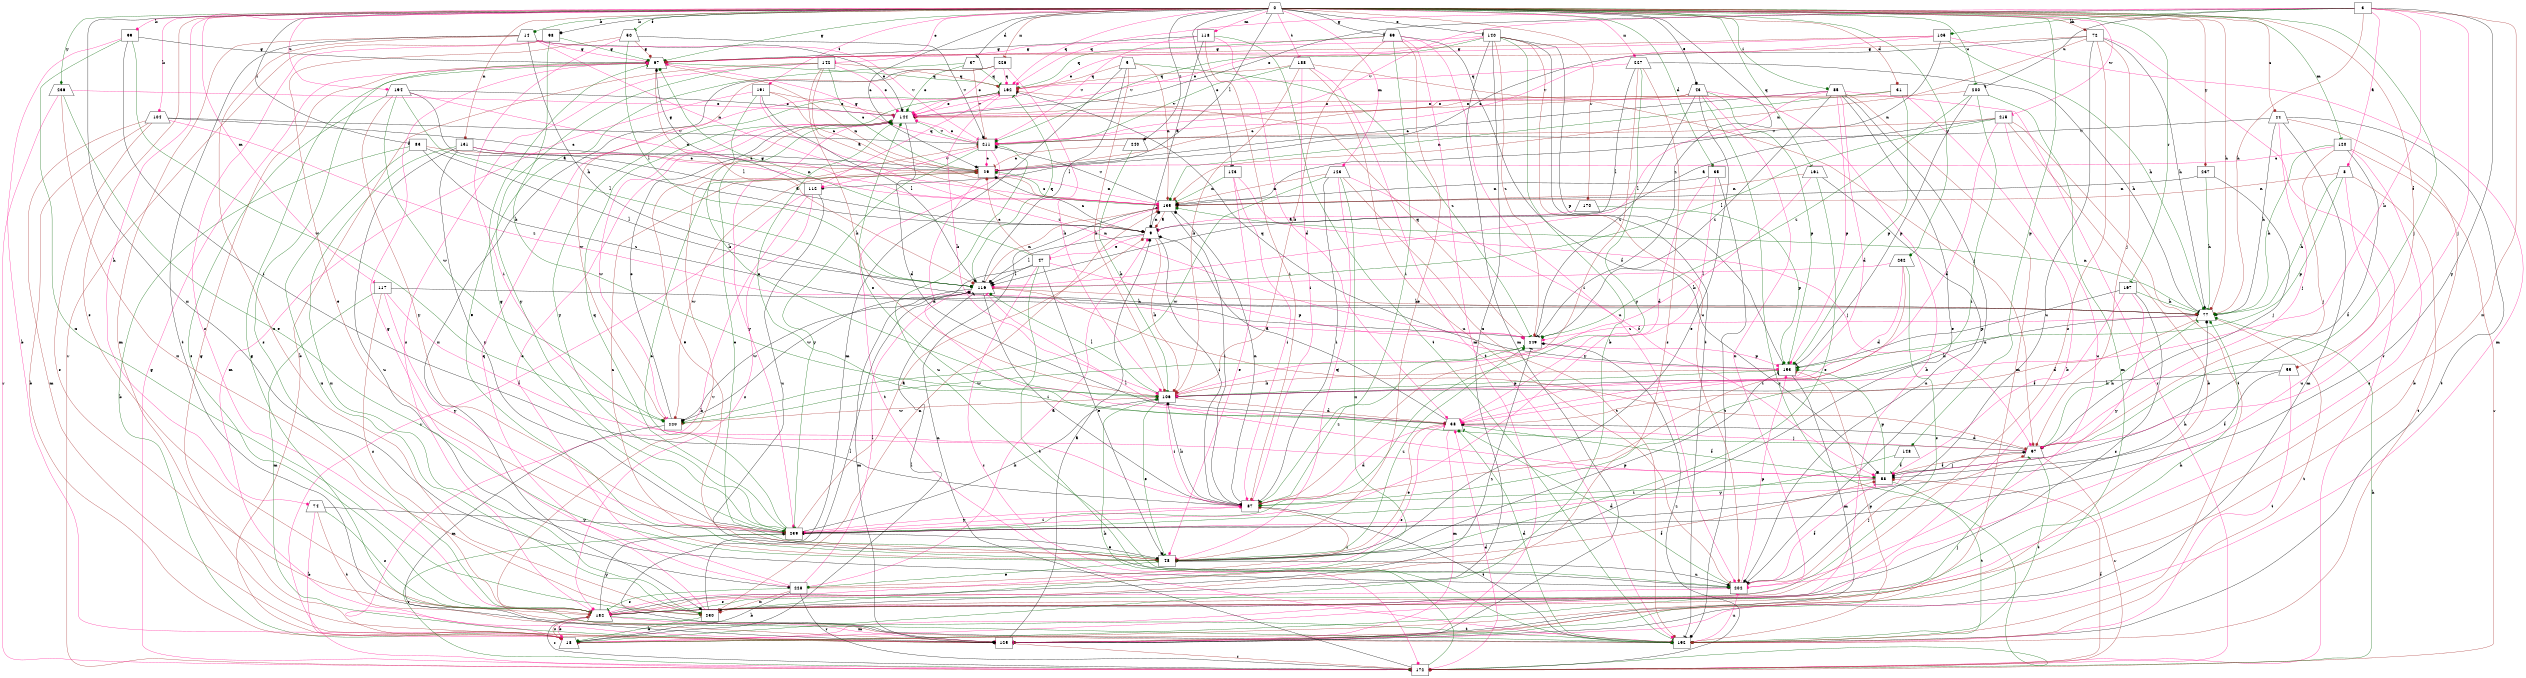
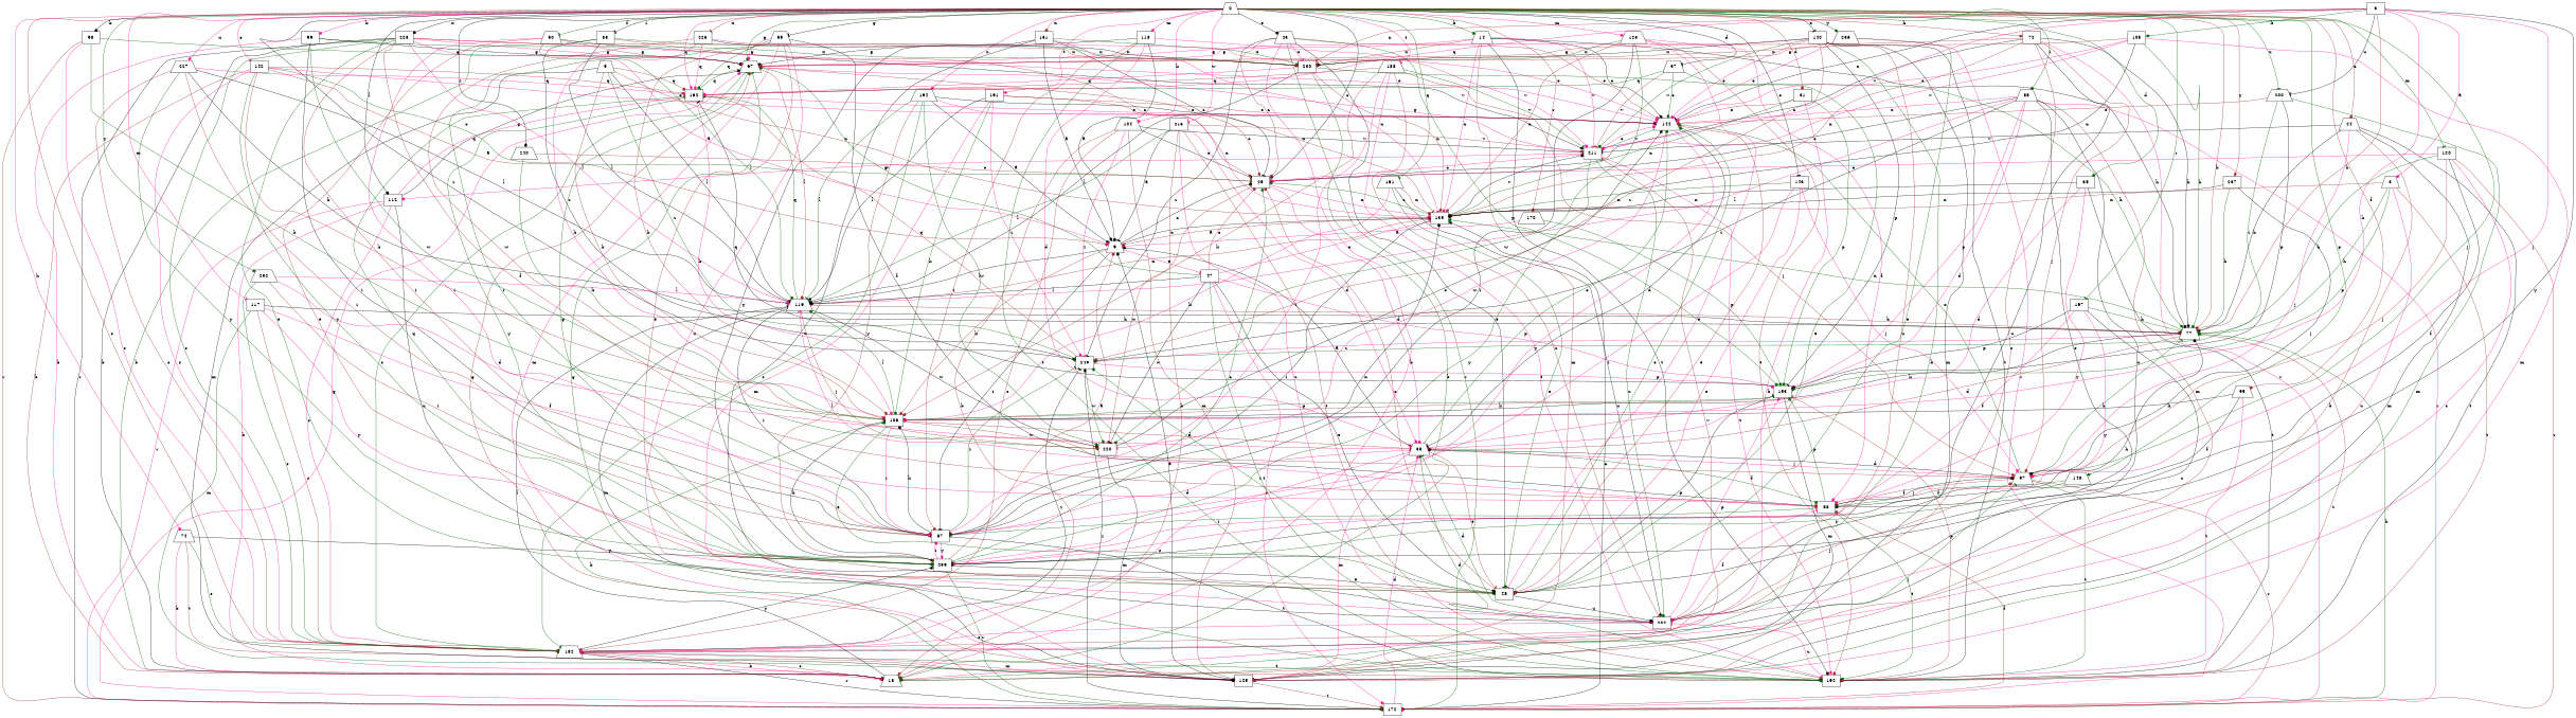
  strict digraph {
    node [shape=box]
    edge [arrowhead=tee color=deeppink]
    0 [shape=trapezium]
    14 [shape=trapezium]
    24 [shape=trapezium]
    29
    31
    35
    37 [shape=trapezium]
    43 [shape=trapezium]
    50 [shape=trapezium]
    55 [shape=trapezium]
    59 [shape=trapezium]
    67 [shape=trapezium]
    72
    74 [shape=trapezium]
    77 [shape=trapezium]
    83
    85 [shape=trapezium]
    97 [shape=trapezium]
    98
    99
    104 [shape=trapezium]
    112
    117
    118
    120
    123 [shape=trapezium]
    131
    140
    142
    143
    148 [shape=trapezium]
    161 [shape=trapezium]
    162
    167
    170 [shape=trapezium]
    182 [shape=trapezium]
    188 [shape=trapezium]
    191
    194 [shape=trapezium]
    200 [shape=trapezium]
    215
    226
    227 [shape=trapezium]
    228
    232 [shape=trapezium]
    236 [shape=trapezium]
    237
    240 [shape=trapezium]
    249
    144 [shape=trapezium]
    211
    230
    125
    135
    192
    n56 [label=18 shape=trapezium]
    38 [shape=trapezium]
    220
    153
    239
    48
    172
    116 [shape=trapezium]
    87
    106
    58
    202
    9 [shape=trapezium]
    3
    8 [shape=trapezium]
    105
    5 [shape=trapezium]
    47
    0 -> 14 [arrowhead=dot color=darkgreen label=b]
    0 -> 24 [arrowhead=dot color=brown label=c]
    0 -> 29 [arrowhead=diamond color=black label=c]
    0 -> 31 [arrowhead=dot color=brown label=d]
    0 -> 35 [arrowhead=dot color=darkgreen label=d]
    0 -> 37 [color=black label=d]
    0 -> 43 [arrowhead=dot color=black label=e]
    0 -> 50 [color=darkgreen label=f]
    0 -> 55 [arrowhead=dot color=brown label=f]
    0 -> 59 [color=black label=g]
    0 -> 67 [arrowhead=dot color=darkgreen label=g]
    0 -> 72 [arrowhead=diamond color=brown label=h]
    0 -> 74 [arrowhead=dot label=h]
    0 -> 77 [arrowhead=dot color=brown label=h]
    0 -> 83 [color=black label=i]
    0 -> 85 [arrowhead=dot color=darkgreen label=i]
    0 -> 97 [arrowhead=dot color=darkgreen label=j]
    0 -> 98 [arrowhead=dot color=black label=k]
    0 -> 99 [arrowhead=dot label=k]
    0 -> 104 [arrowhead=dot label=k]
    0 -> 112 [arrowhead=dot color=black label=l]
    0 -> 117 [label=m]
    0 -> 118 [arrowhead=diamond label=m]
    0 -> 120 [color=darkgreen label=m]
    0 -> 123 [arrowhead=diamond label=m]
    0 -> 131 [arrowhead=dot color=brown label=n]
    0 -> 140 [color=black label=o]
    0 -> 142 [label=o]
    0 -> 143 [color=black label=o]
    0 -> 148 [arrowhead=diamond color=darkgreen label=p]
    0 -> 161 [color=darkgreen label=q]
    0 -> 162 [arrowhead=diamond label=q]
    0 -> 167 [color=darkgreen label=r]
    0 -> 170 [arrowhead=diamond color=brown label=r]
    0 -> 182 [color=brown label=s]
    0 -> 188 [label=t]
    0 -> 191 [arrowhead=diamond label=t]
    0 -> 194 [arrowhead=diamond label=u]
    0 -> 200 [color=darkgreen label=u]
    0 -> 215 [label=w]
    0 -> 226 [color=brown label=x]
    0 -> 227 [arrowhead=diamond label=x]
    0 -> 228 [arrowhead=dot color=black label=x]
    0 -> 232 [arrowhead=dot color=darkgreen label=y]
    0 -> 236 [arrowhead=diamond color=darkgreen label=y]
    0 -> 237 [arrowhead=diamond color=brown label=y]
    0 -> 240 [arrowhead=diamond color=black label=z]
    0 -> 249 [color=black label=z]
    14 -> 67 [arrowhead=diamond label=g]
    14 -> 77 [arrowhead=dot color=black label=h]
    14 -> 144 [arrowhead=diamond color=black label=o]
    14 -> 211 [label=v]
    14 -> 230 [arrowhead=dot color=brown label=x]
    14 -> 125 [color=brown label=m]
    14 -> 135 [arrowhead=dot label=n]
    14 -> 192 [arrowhead=dot color=black label=t]
    24 -> 77 [arrowhead=diamond color=black label=h]
    24 -> 97 [label=j]
    24 -> 211 [color=black label=v]
    24 -> 125 [arrowhead=diamond color=black label=m]
    24 -> 192 [arrowhead=diamond color=black label=t]
    24 -> n56 [color=brown label=b]
    29 -> 135 [arrowhead=dot label=n]
    29 -> 38 [arrowhead=dot label=d]
    29 -> 220 [arrowhead=dot color=brown label=w]
    31 -> 144 [arrowhead=diamond color=brown label=o]
    31 -> 135 [arrowhead=dot color=darkgreen label=n]
    31 -> n56 [arrowhead=dot label=b]
    31 -> 153 [arrowhead=dot color=darkgreen label=p]
    35 -> 135 [arrowhead=dot color=black label=n]
    35 -> 192 [arrowhead=dot color=black label=t]
    35 -> 38 [label=d]
    35 -> 239 [arrowhead=dot label=y]
    37 -> 162 [color=darkgreen label=q]
    37 -> 144 [arrowhead=diamond color=darkgreen label=o]
    37 -> 211 [color=brown label=v]
    37 -> 48 [arrowhead=diamond color=darkgreen label=e]
    43 -> 29 [arrowhead=diamond color=brown label=c]
    43 -> 249 [color=black label=z]
    43 -> 144 [arrowhead=dot color=brown label=o]
    43 -> 230 [label=x]
    43 -> n56 [arrowhead=diamond label=b]
    43 -> 153 [arrowhead=dot color=darkgreen label=p]
    43 -> 48 [color=black label=e]
    43 -> 172 [color=darkgreen label=r]
    50 -> 67 [arrowhead=dot color=brown label=g]
    50 -> 211 [arrowhead=diamond color=black label=v]
    50 -> 48 [color=brown label=e]
    50 -> 116 [arrowhead=dot color=darkgreen label=l]
    50 -> 87 [arrowhead=dot label=i]
    55 -> 192 [arrowhead=diamond label=t]
    55 -> 106 [arrowhead=dot color=black label=k]
    55 -> 58 [arrowhead=dot color=black label=f]
    59 -> 67 [arrowhead=diamond label=g]
    59 -> 162 [arrowhead=diamond color=darkgreen label=q]
    59 -> 125 [arrowhead=diamond label=m]
    59 -> 48 [arrowhead=diamond color=brown label=e]
    59 -> 87 [arrowhead=diamond color=darkgreen label=i]
    59 -> 106 [arrowhead=diamond color=brown label=k]
    59 -> 58 [arrowhead=dot color=black label=f]
    59 -> 202 [arrowhead=diamond label=u]
    67 -> 162 [color=darkgreen label=q]
    67 -> 182 [arrowhead=diamond color=darkgreen label=s]
    67 -> 135 [color=brown label=n]
    67 -> 116 [arrowhead=dot color=brown label=l]
    72 -> 29 [color=black label=c]
    72 -> 67 [arrowhead=dot color=brown label=g]
    72 -> 77 [arrowhead=diamond color=black label=h]
    72 -> 97 [arrowhead=diamond color=brown label=j]
    72 -> 182 [color=brown label=s]
    72 -> 135 [arrowhead=diamond color=brown label=n]
    72 -> 172 [arrowhead=dot label=r]
    72 -> 202 [arrowhead=dot color=black label=u]
    74 -> 182 [color=darkgreen label=s]
    74 -> 192 [arrowhead=diamond color=brown label=t]
    74 -> n56 [label=b]
    74 -> 239 [arrowhead=diamond color=black label=y]
    77 -> 249 [arrowhead=diamond label=z]
    77 -> 135 [arrowhead=dot color=darkgreen label=n]
    77 -> 192 [arrowhead=diamond color=brown label=t]
    77 -> 38 [arrowhead=diamond color=brown label=d]
    77 -> 106 [arrowhead=diamond color=black label=k]
    83 -> 29 [arrowhead=diamond color=brown label=c]
    83 -> 249 [arrowhead=diamond color=black label=z]
    83 -> 230 [arrowhead=diamond color=darkgreen label=x]
    83 -> n56 [arrowhead=diamond color=darkgreen label=b]
    83 -> 116 [arrowhead=dot color=black label=l]
    85 -> 29 [arrowhead=diamond color=black label=c]
    85 -> 249 [color=black label=z]
    85 -> 144 [arrowhead=dot label=o]
    85 -> 125 [arrowhead=diamond color=brown label=m]
    85 -> 38 [label=d]
    85 -> 153 [arrowhead=diamond label=p]
    85 -> 48 [color=black label=e]
    85 -> 172 [arrowhead=dot label=r]
    85 -> 116 [label=l]
    85 -> 202 [color=black label=u]
    97 -> 77 [color=darkgreen label=h]
    97 -> 144 [arrowhead=diamond color=darkgreen label=o]
    97 -> 192 [arrowhead=diamond color=darkgreen label=t]
    97 -> 38 [arrowhead=dot color=black label=d]
    97 -> 172 [arrowhead=dot color=brown label=r]
    97 -> 58 [arrowhead=dot color=brown label=f]
    98 -> 67 [arrowhead=dot color=darkgreen label=g]
    98 -> 182 [arrowhead=dot label=s]
    98 -> 172 [arrowhead=diamond color=brown label=r]
    98 -> 106 [arrowhead=dot color=darkgreen label=k]
    99 -> 67 [arrowhead=diamond color=black label=g]
    99 -> 230 [arrowhead=dot color=darkgreen label=x]
    99 -> n56 [arrowhead=dot label=b]
    99 -> 220 [arrowhead=dot color=darkgreen label=w]
    99 -> 87 [arrowhead=dot color=black label=i]
    104 -> 29 [color=black label=c]
    104 -> 182 [arrowhead=dot color=brown label=s]
    104 -> 249 [label=z]
    104 -> 211 [color=black label=v]
    104 -> 125 [color=brown label=m]
    104 -> n56 [arrowhead=diamond color=brown label=b]
    112 -> 67 [arrowhead=diamond color=black label=g]
    112 -> 162 [label=q]
    112 -> 182 [arrowhead=dot label=s]
    112 -> n56 [arrowhead=dot label=b]
    112 -> 172 [arrowhead=dot label=r]
    112 -> 202 [arrowhead=diamond color=black label=u]
    117 -> 77 [arrowhead=dot color=black label=h]
    117 -> 182 [color=brown label=s]
    117 -> 125 [color=darkgreen label=m]
    117 -> 239 [arrowhead=diamond label=y]
    117 -> 58 [arrowhead=dot label=f]
    118 -> 67 [arrowhead=dot color=black label=g]
    118 -> 211 [arrowhead=dot label=v]
    118 -> 192 [color=darkgreen label=t]
    118 -> 38 [arrowhead=diamond label=d]
    118 -> 87 [arrowhead=dot color=brown label=i]
    118 -> 9 [arrowhead=dot color=black label=a]
    120 -> 29 [arrowhead=dot label=c]
    120 -> 77 [arrowhead=dot color=darkgreen label=h]
    120 -> 97 [arrowhead=dot color=brown label=j]
    120 -> 182 [arrowhead=dot label=s]
    120 -> 172 [arrowhead=dot color=brown label=r]
    120 -> 58 [arrowhead=dot color=black label=f]
    123 -> 230 [color=darkgreen label=x]
    123 -> 135 [arrowhead=diamond color=brown label=n]
    123 -> 192 [arrowhead=dot color=brown label=t]
    123 -> 220 [arrowhead=dot color=darkgreen label=w]
    123 -> 48 [label=e]
    123 -> 87 [color=black label=i]
    123 -> 58 [arrowhead=diamond label=f]
    131 -> 29 [color=black label=c]
    131 -> 230 [color=darkgreen label=x]
    131 -> 135 [label=n]
    131 -> 239 [arrowhead=diamond color=black label=y]
    131 -> 202 [arrowhead=dot color=black label=u]
    131 -> 9 [arrowhead=diamond color=black label=a]
    140 -> 67 [arrowhead=diamond label=g]
    140 -> 249 [arrowhead=diamond color=brown label=z]
    140 -> 144 [arrowhead=dot label=o]
    140 -> 211 [arrowhead=dot color=darkgreen label=v]
    140 -> 230 [arrowhead=diamond color=black label=x]
    140 -> 125 [color=black label=m]
    140 -> 192 [color=black label=t]
    140 -> n56 [arrowhead=diamond color=darkgreen label=b]
    140 -> 153 [color=black label=p]
    140 -> 202 [arrowhead=diamond color=brown label=u]
    142 -> 29 [color=darkgreen label=c]
    142 -> 162 [arrowhead=diamond color=brown label=q]
    142 -> 182 [label=s]
    142 -> 144 [arrowhead=dot label=o]
    142 -> n56 [arrowhead=dot color=brown label=b]
    142 -> 239 [arrowhead=diamond color=darkgreen label=y]
    142 -> 106 [color=brown label=k]
    142 -> 9 [arrowhead=diamond color=brown label=a]
    143 -> 97 [arrowhead=diamond label=j]
    143 -> 135 [color=darkgreen label=n]
    143 -> 48 [arrowhead=diamond label=e]
    143 -> 87 [arrowhead=diamond label=i]
    148 -> 239 [color=darkgreen label=y]
    148 -> 58 [color=darkgreen label=f]
    161 -> 135 [arrowhead=dot color=brown label=n]
    161 -> 48 [arrowhead=dot color=darkgreen label=e]
    161 -> 106 [label=k]
    161 -> 202 [arrowhead=diamond color=black label=u]
    162 -> 144 [arrowhead=diamond label=o]
    162 -> 239 [color=darkgreen label=y]
    162 -> 106 [arrowhead=dot label=k]
    167 -> 77 [color=darkgreen label=h]
    167 -> 182 [color=black label=s]
    167 -> 153 [arrowhead=diamond color=black label=p]
    167 -> 239 [arrowhead=dot label=y]
    167 -> 58 [arrowhead=dot label=f]
    170 -> 153 [arrowhead=dot color=darkgreen label=p]
    170 -> 9 [arrowhead=dot label=a]
    182 -> 249 [color=black label=z]
    182 -> 125 [label=m]
    182 -> 192 [arrowhead=diamond color=darkgreen label=t]
    182 -> n56 [arrowhead=diamond label=b]
    182 -> 239 [arrowhead=diamond color=black label=y]
    182 -> 172 [color=black label=r]
    188 -> 97 [arrowhead=diamond color=brown label=j]
    188 -> 162 [arrowhead=dot color=brown label=q]
    188 -> 211 [color=darkgreen label=v]
    188 -> 192 [arrowhead=dot label=t]
    188 -> 87 [label=i]
    188 -> 106 [arrowhead=dot color=brown label=k]
    188 -> 202 [color=brown label=u]
    191 -> 29 [arrowhead=diamond color=brown label=c]
    191 -> 249 [arrowhead=diamond label=z]
    191 -> 144 [arrowhead=diamond color=brown label=o]
    191 -> 125 [label=m]
    191 -> 116 [arrowhead=diamond color=black label=l]
    191 -> 106 [arrowhead=dot color=darkgreen label=k]
    194 -> 182 [color=darkgreen label=s]
    194 -> 144 [color=black label=o]
    194 -> 135 [label=n]
    194 -> 220 [arrowhead=diamond color=darkgreen label=w]
    194 -> 239 [color=brown label=y]
    194 -> 116 [color=darkgreen label=l]
    194 -> 9 [arrowhead=diamond color=black label=a]
    200 -> 249 [arrowhead=dot color=darkgreen label=z]
    200 -> 144 [arrowhead=dot color=brown label=o]
    200 -> 125 [arrowhead=dot color=darkgreen label=m]
    200 -> 153 [color=black label=p]
-   200 -> 87 [arrowhead=diamond color=darkgreen label=i]
    215 -> 211 [arrowhead=diamond color=brown label=v]
    215 -> 192 [arrowhead=diamond color=brown label=t]
    215 -> n56 [color=brown label=b]
    215 -> 38 [arrowhead=diamond label=d]
    215 -> 116 [color=darkgreen label=l]
    215 -> 202 [label=u]
    215 -> 9 [color=black label=a]
    226 -> 162 [arrowhead=dot label=q]
    226 -> 144 [arrowhead=dot label=o]
    226 -> 230 [arrowhead=diamond color=black label=x]
    226 -> 220 [color=brown label=w]
    226 -> 106 [arrowhead=diamond label=k]
    227 -> 77 [color=black label=h]
    227 -> 162 [label=q]
    227 -> 182 [color=brown label=s]
    227 -> 239 [color=darkgreen label=y]
    227 -> 116 [arrowhead=diamond color=black label=l]
    227 -> 87 [arrowhead=diamond color=brown label=i]
    228 -> 67 [label=g]
    228 -> 182 [color=darkgreen label=s]
    228 -> 144 [label=o]
    228 -> 230 [arrowhead=diamond color=brown label=x]
    228 -> n56 [color=black label=b]
-   48 -> 228 [arrowhead=dot color=darkgreen label=e]
+   228 -> 48 [arrowhead=dot color=darkgreen label=e]
    228 -> 172 [arrowhead=diamond color=black label=r]
    228 -> 116 [arrowhead=dot label=l]
    228 -> 87 [arrowhead=dot color=brown label=i]
    228 -> 58 [arrowhead=dot color=brown label=f]
    228 -> 9 [arrowhead=dot label=a]
    232 -> 182 [color=darkgreen label=s]
    232 -> 38 [label=d]
    232 -> 116 [arrowhead=dot label=l]
    232 -> 87 [color=brown label=i]
    236 -> 144 [label=o]
    236 -> 230 [color=brown label=x]
    236 -> 48 [color=darkgreen label=e]
    236 -> 172 [label=r]
    237 -> 77 [color=darkgreen label=h]
    237 -> 97 [arrowhead=diamond color=black label=j]
    237 -> 135 [arrowhead=dot color=black label=n]
    240 -> 29 [color=brown label=c]
    240 -> 106 [color=darkgreen label=k]
    249 -> 162 [arrowhead=dot color=brown label=q]
    249 -> 220 [arrowhead=diamond color=darkgreen label=w]
    249 -> 153 [arrowhead=dot label=p]
    144 -> 211 [color=darkgreen label=v]
    144 -> 38 [color=black label=d]
    144 -> 220 [label=w]
    144 -> 239 [arrowhead=diamond label=y]
    144 -> 48 [arrowhead=diamond color=brown label=e]
    211 -> 29 [arrowhead=diamond label=c]
    211 -> 67 [arrowhead=diamond label=g]
    211 -> 112 [arrowhead=dot label=v]
    211 -> 144 [arrowhead=dot label=o]
    211 -> 192 [arrowhead=diamond label=t]
    211 -> 239 [color=darkgreen label=y]
    211 -> 202 [arrowhead=dot color=darkgreen label=u]
    230 -> 77 [arrowhead=diamond color=darkgreen label=h]
    230 -> 162 [label=q]
    230 -> 135 [arrowhead=diamond color=brown label=n]
    230 -> n56 [arrowhead=dot color=darkgreen label=b]
    230 -> 116 [arrowhead=dot color=black label=l]
    125 -> 67 [arrowhead=dot color=brown label=g]
    125 -> 211 [color=brown label=v]
    125 -> 172 [arrowhead=diamond color=brown label=r]
    125 -> 9 [arrowhead=dot color=black label=a]
    135 -> 29 [arrowhead=dot color=darkgreen label=c]
    135 -> 211 [arrowhead=dot color=black label=v]
    135 -> 87 [arrowhead=dot color=black label=i]
    135 -> 9 [arrowhead=diamond color=brown label=a]
    192 -> 67 [color=darkgreen label=g]
    192 -> 38 [arrowhead=dot color=darkgreen label=d]
    192 -> 153 [color=brown label=p]
    192 -> 202 [label=u]
    n56 -> 97 [color=darkgreen label=j]
    n56 -> 182 [arrowhead=diamond color=brown label=s]
    n56 -> 116 [color=black label=l]
    38 -> 97 [label=j]
    38 -> 182 [label=s]
    38 -> 144 [arrowhead=dot color=darkgreen label=o]
    38 -> 125 [label=m]
    38 -> 48 [color=brown label=e]
    38 -> 58 [arrowhead=dot color=darkgreen label=f]
    38 -> 9 [arrowhead=diamond color=black label=a]
    220 -> 144 [arrowhead=diamond color=black label=o]
    220 -> 125 [arrowhead=diamond color=black label=m]
    153 -> 162 [color=black label=q]
    153 -> 125 [color=black label=m]
    153 -> 106 [color=brown label=k]
    239 -> 29 [arrowhead=diamond color=darkgreen label=c]
    239 -> 67 [color=darkgreen label=g]
    239 -> 77 [arrowhead=dot color=black label=h]
    239 -> 162 [color=darkgreen label=q]
    239 -> 48 [arrowhead=dot color=black label=e]
    239 -> 172 [arrowhead=diamond color=darkgreen label=r]
    239 -> 87 [arrowhead=dot label=i]
    239 -> 106 [color=black label=k]
    239 -> 9 [arrowhead=dot color=brown label=a]
    48 -> 29 [arrowhead=dot color=brown label=c]
    48 -> 249 [arrowhead=dot color=darkgreen label=z]
    48 -> 144 [arrowhead=diamond color=darkgreen label=o]
    48 -> 153 [color=black label=p]
    48 -> 202 [arrowhead=diamond color=black label=u]
-   172 -> 67 [arrowhead=dot label=g]
+   172 -> 67 [arrowhead=diamond label=g]
    172 -> 77 [arrowhead=dot color=darkgreen label=h]
    172 -> 249 [arrowhead=diamond color=black label=z]
    172 -> 135 [arrowhead=diamond color=black label=n]
    172 -> 38 [arrowhead=diamond label=d]
    172 -> 106 [arrowhead=diamond color=darkgreen label=k]
    172 -> 58 [arrowhead=dot color=brown label=f]
    116 -> 77 [arrowhead=diamond color=brown label=h]
    116 -> 97 [arrowhead=dot color=brown label=j]
    116 -> 162 [color=darkgreen label=q]
    116 -> 125 [arrowhead=dot color=black label=m]
    116 -> 135 [color=brown label=n]
    116 -> 220 [arrowhead=diamond color=black label=w]
    116 -> 87 [color=black label=i]
    87 -> 249 [color=darkgreen label=z]
    87 -> 135 [arrowhead=dot color=black label=n]
    87 -> 192 [color=black label=t]
    87 -> 38 [label=d]
    87 -> 239 [arrowhead=diamond label=y]
    87 -> 106 [arrowhead=dot color=black label=k]
    106 -> 38 [color=brown label=d]
    106 -> 220 [color=brown label=w]
    106 -> 153 [color=darkgreen label=p]
    106 -> 48 [color=darkgreen label=e]
    106 -> 116 [arrowhead=dot color=darkgreen label=l]
    106 -> 87 [arrowhead=diamond label=i]
    58 -> 97 [arrowhead=diamond color=black label=j]
    58 -> 192 [arrowhead=diamond color=darkgreen label=t]
    58 -> 153 [arrowhead=diamond color=darkgreen label=p]
    58 -> 116 [label=l]
    58 -> 87 [arrowhead=dot color=darkgreen label=i]
    202 -> 97 [arrowhead=diamond color=brown label=j]
    202 -> 182 [label=s]
    202 -> 38 [color=darkgreen label=d]
    202 -> 153 [arrowhead=diamond label=p]
    202 -> 58 [label=f]
    9 -> 29 [arrowhead=dot color=black label=c]
    9 -> 135 [arrowhead=dot color=black label=n]
    9 -> 116 [arrowhead=dot color=black label=l]
    9 -> 87 [color=black label=i]
    9 -> 106 [arrowhead=dot color=brown label=k]
    9 -> 47 [label=e]
    3 -> 77 [color=brown label=h]
    3 -> 97 [arrowhead=diamond label=j]
    3 -> 162 [arrowhead=dot label=q]
    3 -> 200 [color=black label=u]
    3 -> 144 [color=black label=o]
    3 -> 211 [arrowhead=diamond label=v]
    3 -> 230 [color=brown label=x]
    3 -> 239 [color=black label=y]
    3 -> 106 [arrowhead=diamond label=k]
    3 -> 8 [arrowhead=diamond label=a]
    3 -> 105 [arrowhead=diamond color=darkgreen label=k]
    8 -> 77 [arrowhead=dot color=darkgreen label=h]
    8 -> 135 [color=brown label=n]
    8 -> 192 [arrowhead=diamond color=brown label=t]
    8 -> 153 [arrowhead=diamond color=darkgreen label=p]
    8 -> 202 [label=u]
    105 -> 67 [arrowhead=diamond color=brown label=g]
    105 -> 77 [arrowhead=dot color=darkgreen label=h]
    105 -> 144 [arrowhead=diamond label=o]
    105 -> 211 [arrowhead=dot label=v]
    105 -> 125 [label=m]
    105 -> 135 [arrowhead=dot color=black label=n]
    5 -> 162 [arrowhead=dot color=brown label=q]
    5 -> 249 [color=darkgreen label=z]
    5 -> 125 [arrowhead=diamond color=black label=m]
    5 -> 135 [arrowhead=diamond color=brown label=n]
    5 -> 116 [color=black label=l]
    5 -> 106 [arrowhead=dot color=brown label=k]
    47 -> 29 [arrowhead=dot color=brown label=c]
    47 -> 67 [arrowhead=dot color=darkgreen label=g]
    47 -> 135 [label=n]
    47 -> 192 [arrowhead=dot color=darkgreen label=t]
    47 -> 220 [color=black label=w]
    47 -> 153 [arrowhead=dot label=p]
    47 -> 48 [arrowhead=diamond color=black label=e]
    47 -> 172 [arrowhead=dot label=r]
    47 -> 116 [arrowhead=diamond color=black label=l]
  }
